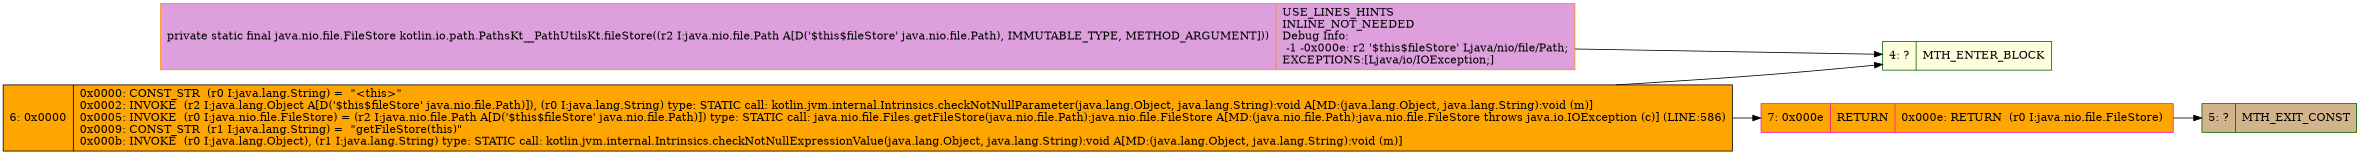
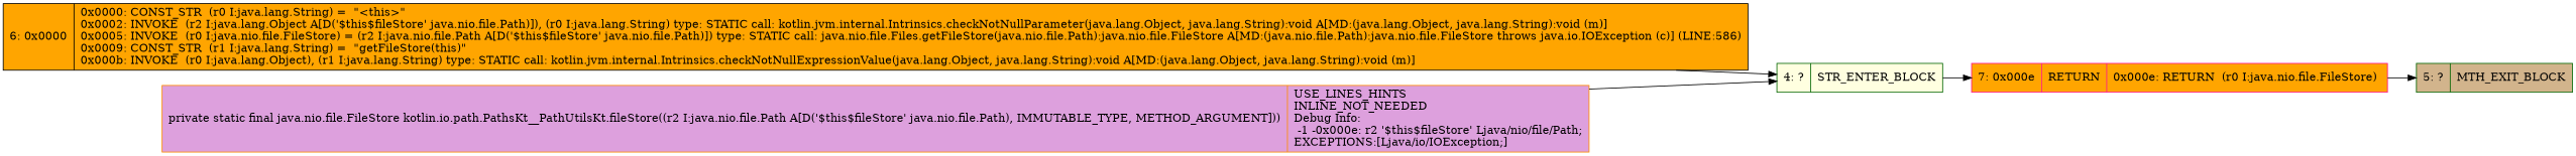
  digraph {
    rankdir=LR
    node [color=darkgreen fillcolor=orange shape=record style=filled]
-   n1 [fillcolor=lightyellow label="{4\:\ ?|MTH_ENTER_BLOCK\l}"]
+   n1 [fillcolor=lightyellow label="{4\:\ ?|STR_ENTER_BLOCK\l}"]
    n2 [color=black label="{6\:\ 0x0000|0x0000: CONST_STR  (r0 I:java.lang.String) =  \"\<this\>\" \l0x0002: INVOKE  (r2 I:java.lang.Object A[D('$this$fileStore' java.nio.file.Path)]), (r0 I:java.lang.String) type: STATIC call: kotlin.jvm.internal.Intrinsics.checkNotNullParameter(java.lang.Object, java.lang.String):void A[MD:(java.lang.Object, java.lang.String):void (m)]\l0x0005: INVOKE  (r0 I:java.nio.file.FileStore) = (r2 I:java.nio.file.Path A[D('$this$fileStore' java.nio.file.Path)]) type: STATIC call: java.nio.file.Files.getFileStore(java.nio.file.Path):java.nio.file.FileStore A[MD:(java.nio.file.Path):java.nio.file.FileStore throws java.io.IOException (c)] (LINE:586)\l0x0009: CONST_STR  (r1 I:java.lang.String) =  \"getFileStore(this)\" \l0x000b: INVOKE  (r0 I:java.lang.Object), (r1 I:java.lang.String) type: STATIC call: kotlin.jvm.internal.Intrinsics.checkNotNullExpressionValue(java.lang.Object, java.lang.String):void A[MD:(java.lang.Object, java.lang.String):void (m)]\l}"]
    n3 [color=deeppink label="{7\:\ 0x000e|RETURN\l|0x000e: RETURN  (r0 I:java.nio.file.FileStore) \l}"]
-   n4 [fillcolor=tan label="{5\:\ ?|MTH_EXIT_CONST\l}"]
+   n4 [fillcolor=tan label="{5\:\ ?|MTH_EXIT_BLOCK\l}"]
    n5 [color=darkorange fillcolor=plum label="{private static final java.nio.file.FileStore kotlin.io.path.PathsKt__PathUtilsKt.fileStore((r2 I:java.nio.file.Path A[D('$this$fileStore' java.nio.file.Path), IMMUTABLE_TYPE, METHOD_ARGUMENT]))  | USE_LINES_HINTS\lINLINE_NOT_NEEDED\lDebug Info:\l  \-1 \-0x000e: r2 '$this$fileStore' Ljava\/nio\/file\/Path;\lEXCEPTIONS:[Ljava\/io\/IOException;]\l}"]
    n2 -> n1
-   n2 -> n3
+   n1 -> n3
    n3 -> n4
    n5 -> n1
  }
